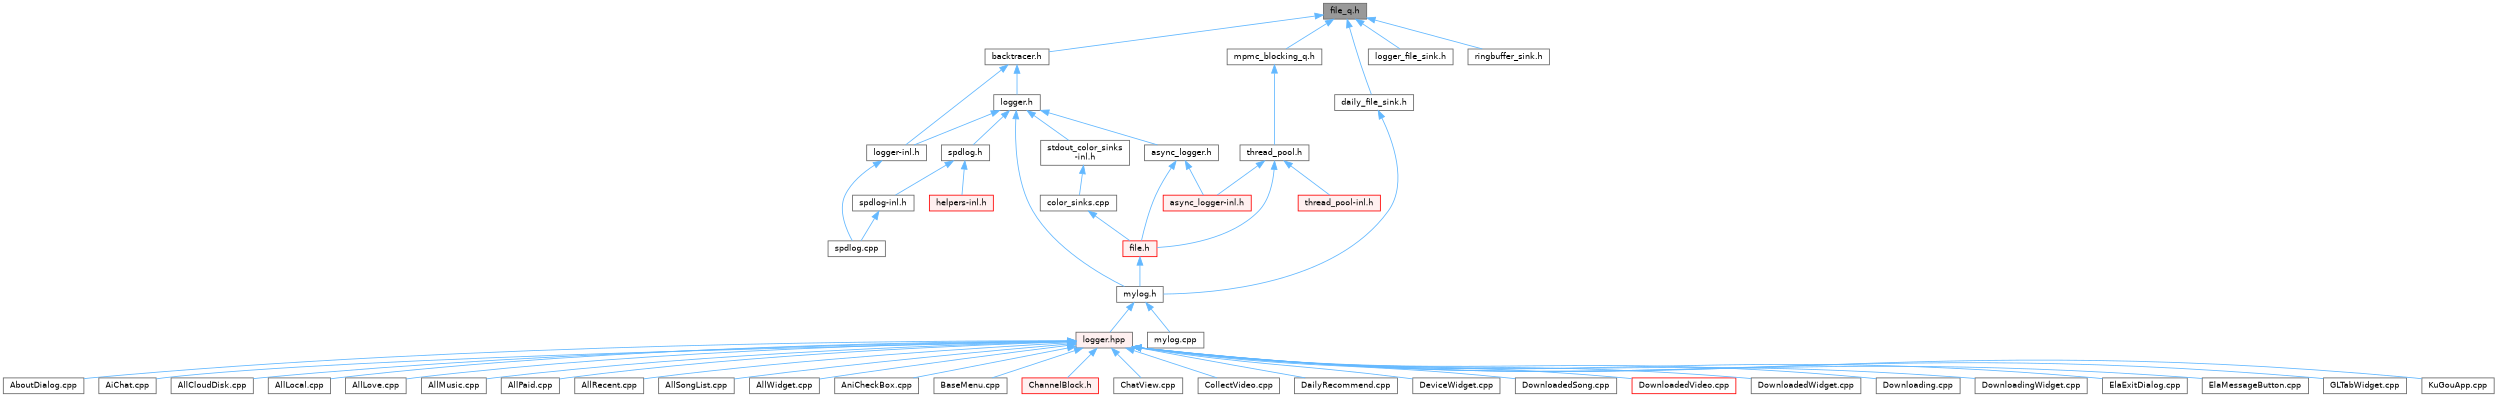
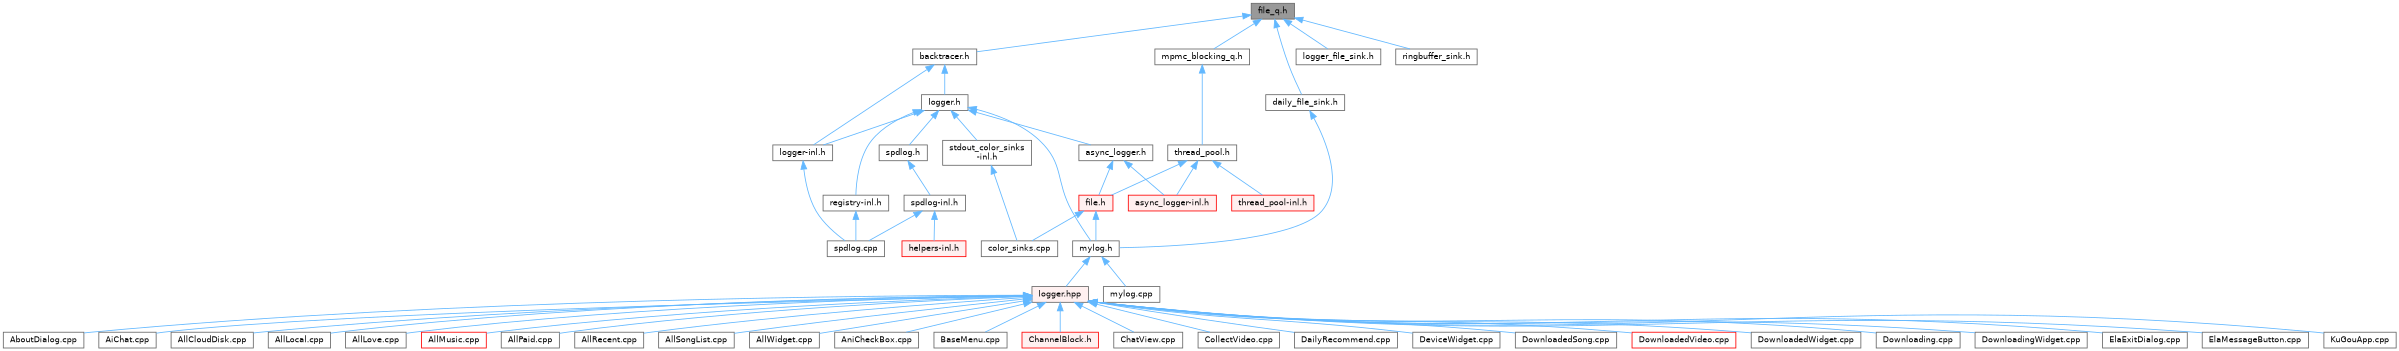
  digraph {
    node [color=grey40 fillcolor=white fontname=Helvetica fontsize=10 shape=box style=filled]
    edge [color=steelblue1 dir=back fontname=Helvetica fontsize=10 labelfontname=Helvetica labelfontsize=10 style=solid]
    n1 [color=gray40 fillcolor=grey60 fontcolor=black height=0.2 label="file_q.h" width=0.4]
    n2 [height=0.2 label="backtracer.h" width=0.4]
    n3 [height=0.2 label="daily_file_sink.h" width=0.4]
    n4 [height=0.2 label="logger_file_sink.h" width=0.4]
    n5 [height=0.2 label="mpmc_blocking_q.h" width=0.4]
    n6 [height=0.2 label="ringbuffer_sink.h" width=0.4]
    n7 [height=0.2 label="logger-inl.h" width=0.4]
    n8 [height=0.2 label="logger.h" width=0.4]
    n9 [height=0.2 label="mylog.h" width=0.4]
    n10 [height=0.2 label="thread_pool.h" width=0.4]
    n11 [height=0.2 label="spdlog.cpp" width=0.4]
    n12 [height=0.2 label="async_logger.h" width=0.4]
+   n13 [height=0.2 label="registry-inl.h" width=0.4]
    n14 [height=0.2 label="spdlog.h" width=0.4]
    n15 [height=0.2 label="stdout_color_sinks\l-inl.h" width=0.4]
    n16 [color=red fillcolor="#FFF0F0" height=0.2 label="file.h" width=0.4]
    n17 [color=red fillcolor="#FFF0F0" height=0.2 label="async_logger-inl.h" width=0.4]
    n18 [fillcolor="#FFF0F0" height=0.2 label="logger.hpp" width=0.4]
    n19 [height=0.2 label="mylog.cpp" width=0.4]
    n20 [color=red fillcolor="#FFF0F0" height=0.2 label="helpers-inl.h" width=0.4]
    n21 [height=0.2 label="spdlog-inl.h" width=0.4]
    n22 [height=0.2 label="color_sinks.cpp" width=0.4]
    n23 [height=0.2 label="AboutDialog.cpp" width=0.4]
    n24 [height=0.2 label="AiChat.cpp" width=0.4]
    n25 [height=0.2 label="AllCloudDisk.cpp" width=0.4]
    n26 [height=0.2 label="AllLocal.cpp" width=0.4]
    n27 [height=0.2 label="AllLove.cpp" width=0.4]
-   n28 [height=0.2 label="AllMusic.cpp" width=0.4]
+   n28 [color=red height=0.2 label="AllMusic.cpp" width=0.4]
    n29 [height=0.2 label="AllPaid.cpp" width=0.4]
    n30 [height=0.2 label="AllRecent.cpp" width=0.4]
    n31 [height=0.2 label="AllSongList.cpp" width=0.4]
    n32 [height=0.2 label="AllWidget.cpp" width=0.4]
    n33 [height=0.2 label="AniCheckBox.cpp" width=0.4]
    n34 [height=0.2 label="BaseMenu.cpp" width=0.4]
    n35 [color=red fillcolor="#FFF0F0" height=0.2 label="ChannelBlock.h" width=0.4]
    n36 [height=0.2 label="ChatView.cpp" width=0.4]
    n37 [height=0.2 label="CollectVideo.cpp" width=0.4]
    n38 [height=0.2 label="DailyRecommend.cpp" width=0.4]
    n39 [height=0.2 label="DeviceWidget.cpp" width=0.4]
    n40 [height=0.2 label="DownloadedSong.cpp" width=0.4]
    n41 [color=red height=0.2 label="DownloadedVideo.cpp" width=0.4]
    n42 [height=0.2 label="DownloadedWidget.cpp" width=0.4]
    n43 [height=0.2 label="Downloading.cpp" width=0.4]
    n44 [height=0.2 label="DownloadingWidget.cpp" width=0.4]
    n45 [height=0.2 label="ElaExitDialog.cpp" width=0.4]
    n46 [height=0.2 label="ElaMessageButton.cpp" width=0.4]
-   n47 [height=0.2 label="GLTabWidget.cpp" width=0.4]
    n48 [height=0.2 label="KuGouApp.cpp" width=0.4]
    n49 [color=red fillcolor="#FFF0F0" height=0.2 label="thread_pool-inl.h" width=0.4]
    n1 -> n2
    n1 -> n3
    n1 -> n4
    n1 -> n5
    n1 -> n6
    n2 -> n7
    n2 -> n8
    n3 -> n9
    n5 -> n10
    n7 -> n11
    n8 -> n7
    n8 -> n9
    n8 -> n12
+   n8 -> n13
    n8 -> n14
    n8 -> n15
    n9 -> n18
    n9 -> n19
    n10 -> n16
    n10 -> n17
    n10 -> n49
    n12 -> n16
    n12 -> n17
-   n14 -> n20
+   n13 -> n11
+   n21 -> n20
    n14 -> n21
    n15 -> n22
    n16 -> n9
-   n22 -> n16
+   n16 -> n22
    n18 -> n23
    n18 -> n24
    n18 -> n25
    n18 -> n26
    n18 -> n27
    n18 -> n28
    n18 -> n29
    n18 -> n30
    n18 -> n31
    n18 -> n32
    n18 -> n33
    n18 -> n34
    n18 -> n35
    n18 -> n36
    n18 -> n37
    n18 -> n38
    n18 -> n39
    n18 -> n40
    n18 -> n41
    n18 -> n42
    n18 -> n43
    n18 -> n44
    n18 -> n45
    n18 -> n46
-   n18 -> n47
    n18 -> n48
    n21 -> n11
  }
